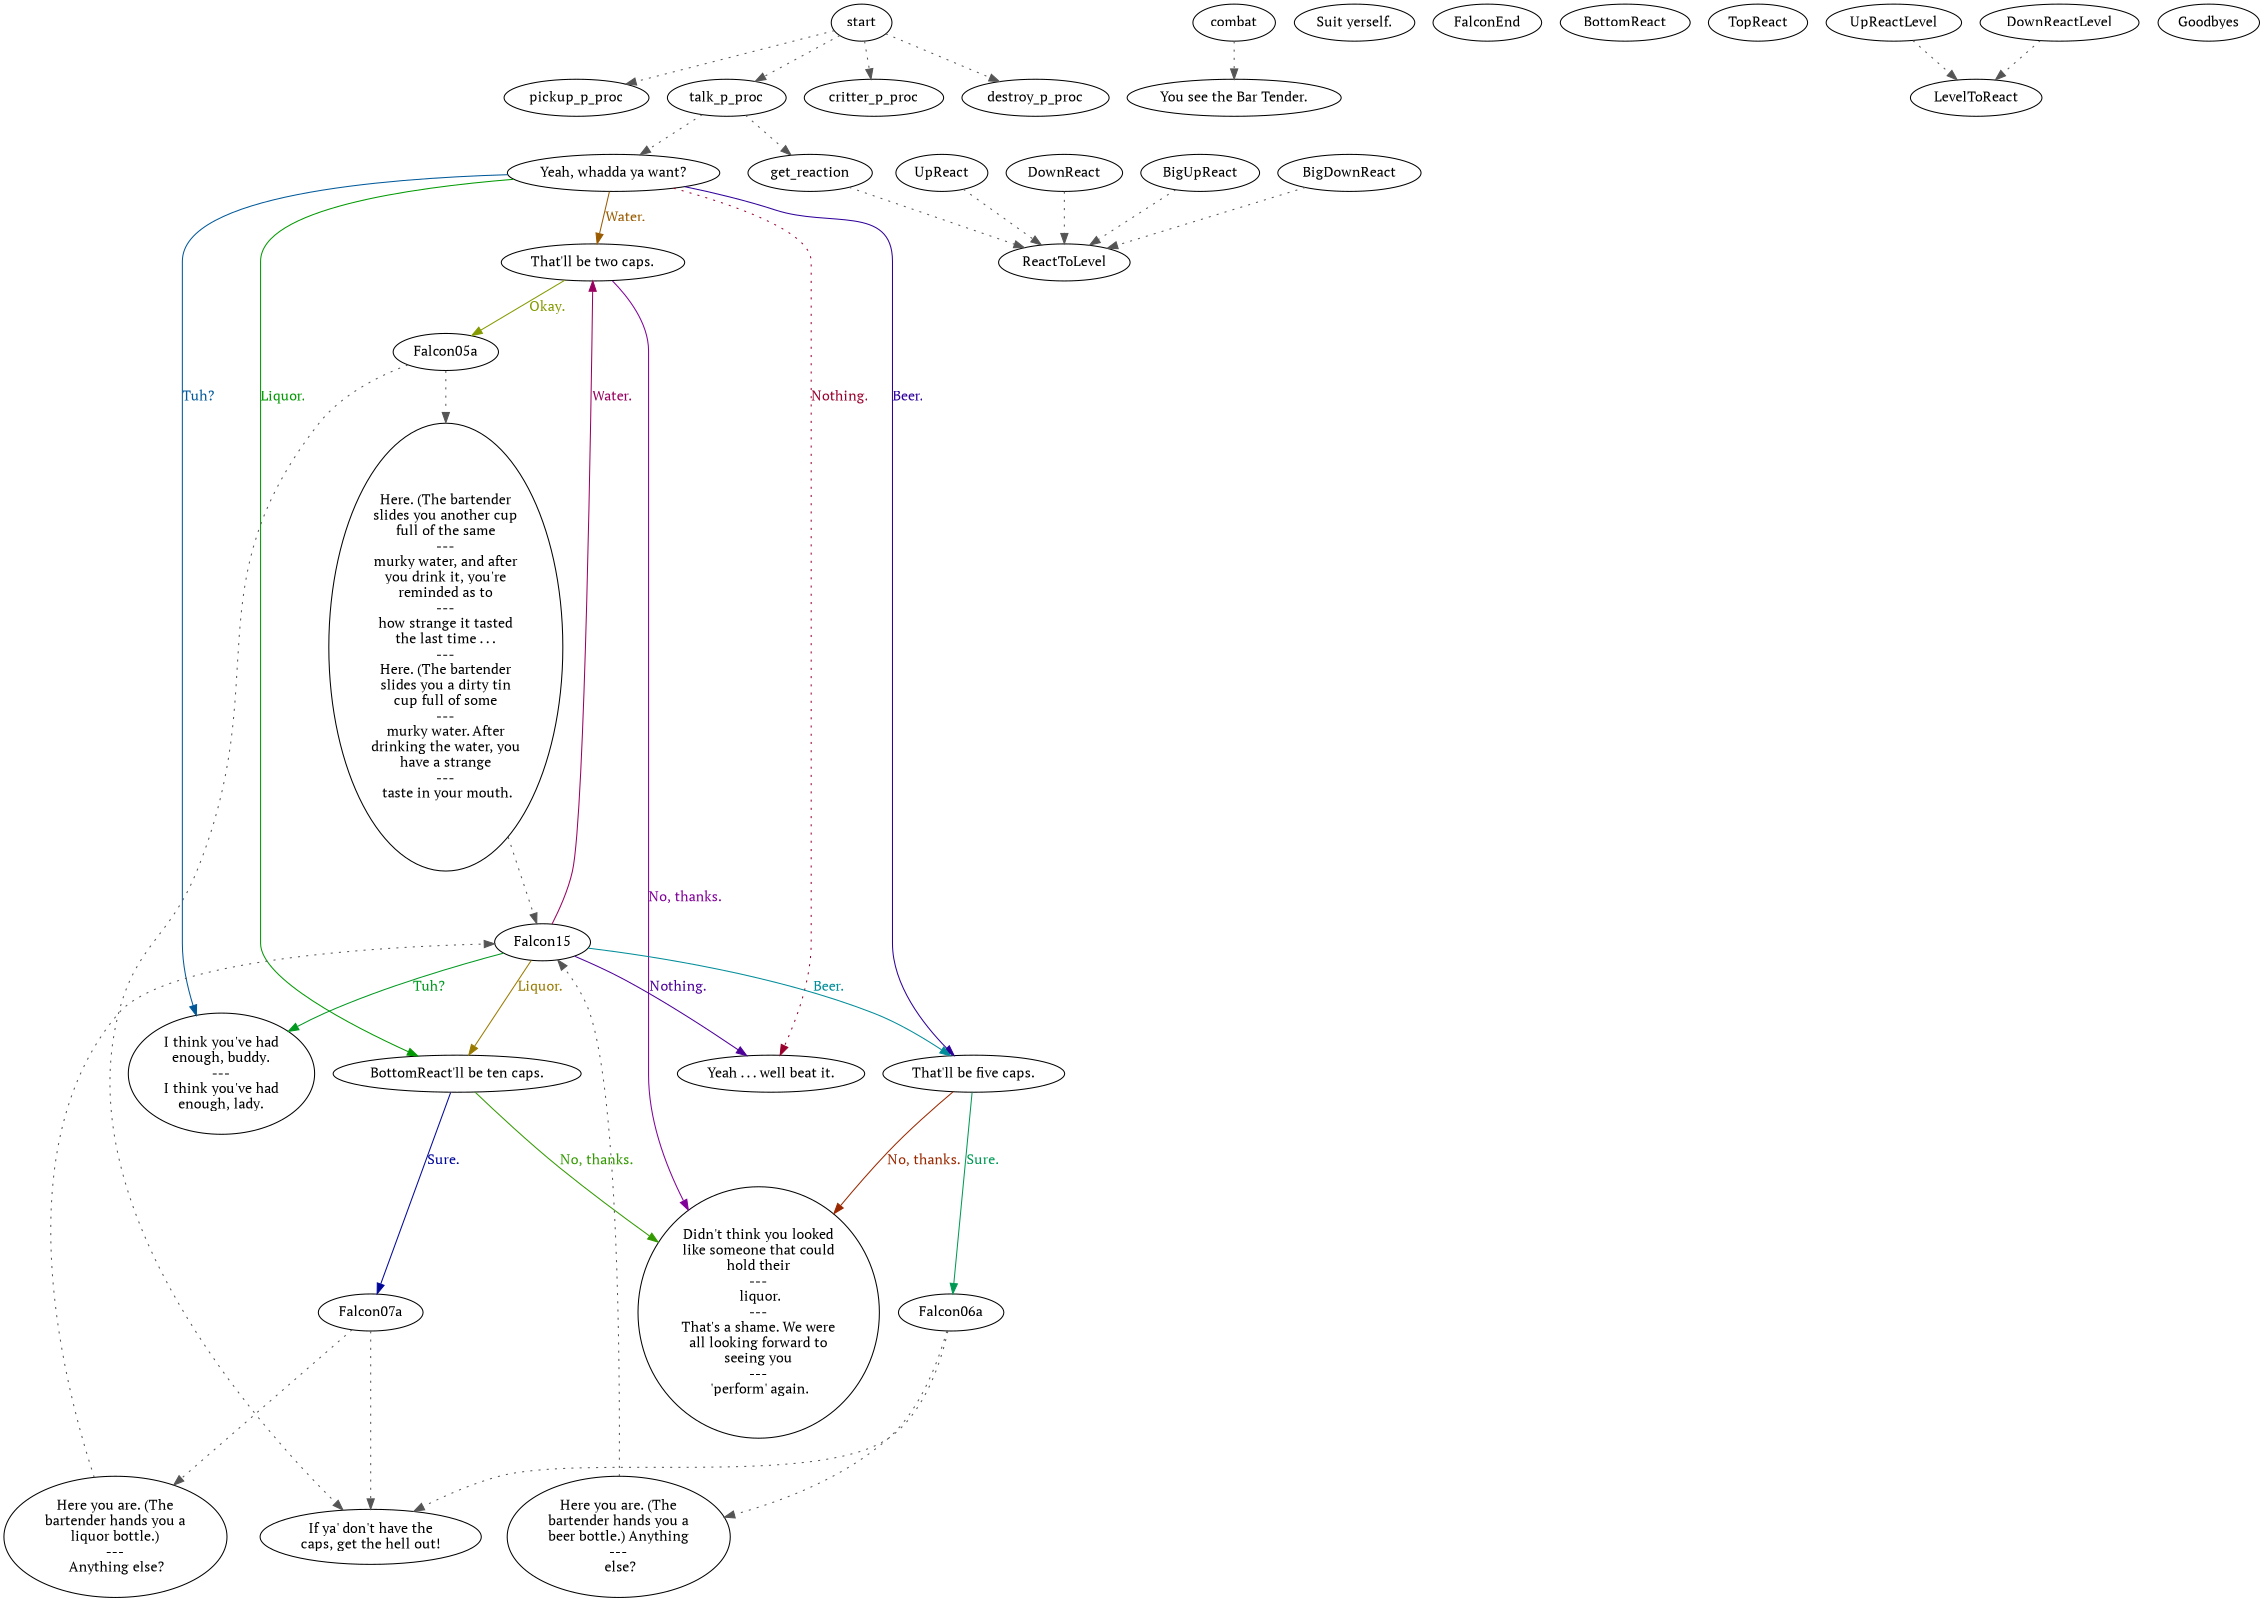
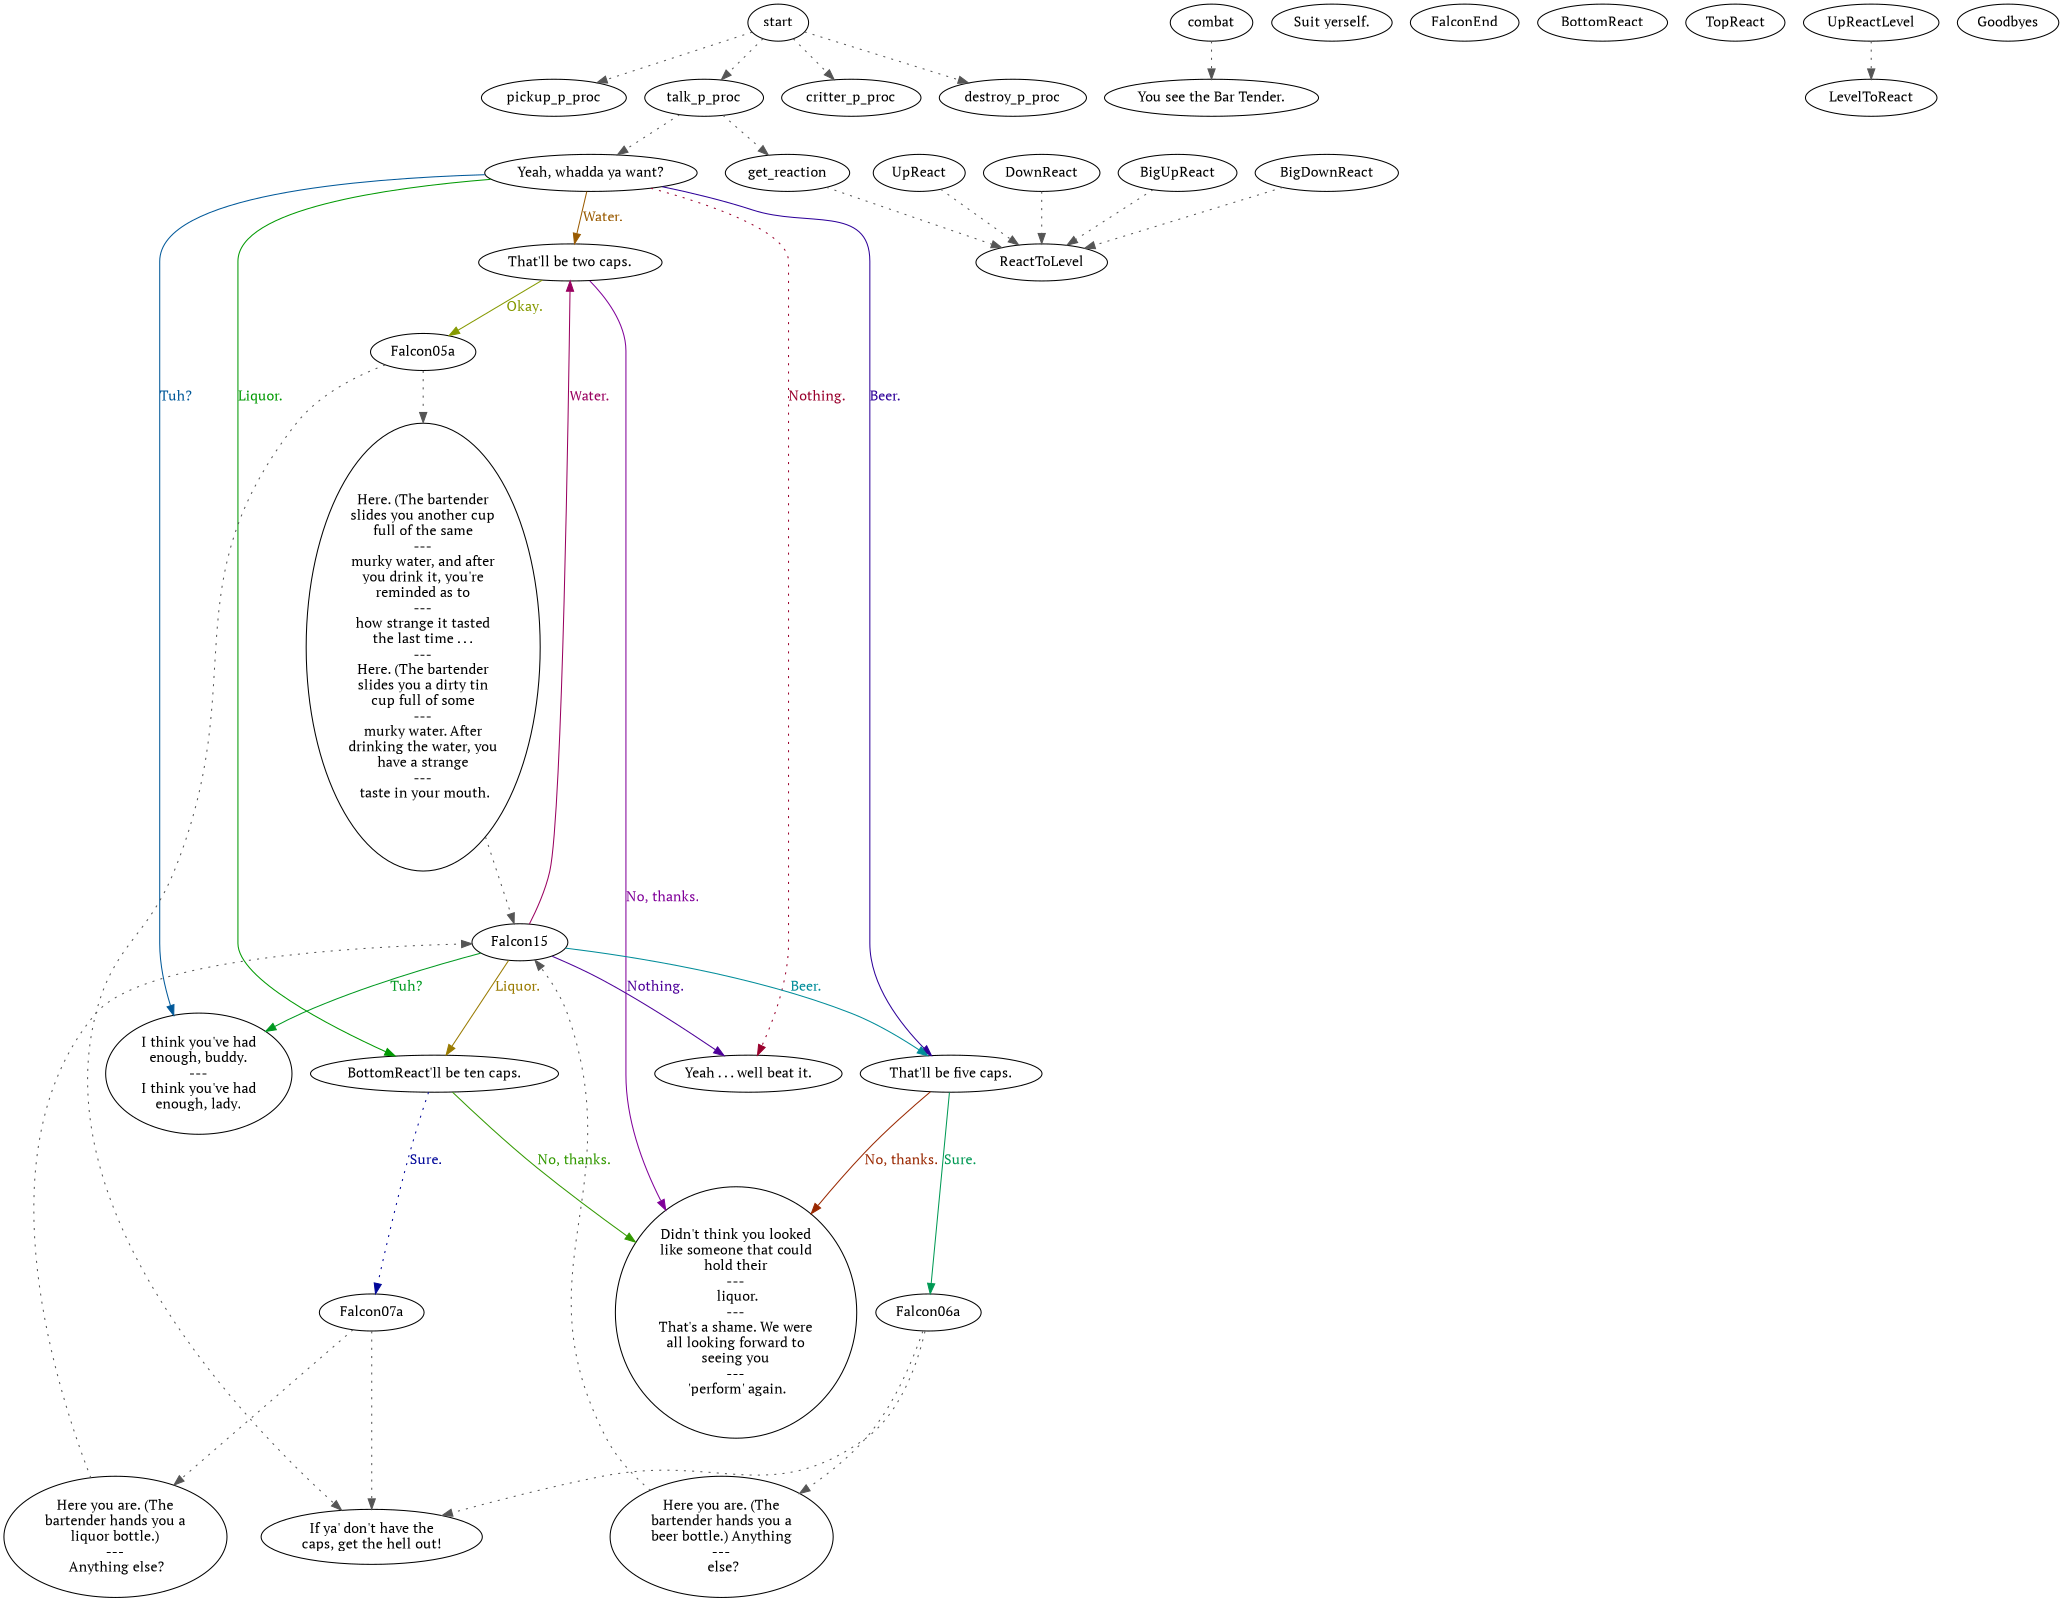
  digraph {
    fontname="PT Serif"
    node [color="#000000" fillcolor="#FFFFFF" fontname="PT Serif" style=filled]
    edge [color="#555555" fontname="PT Serif" style=dotted]
    start
    pickup_p_proc
    talk_p_proc
    critter_p_proc
    destroy_p_proc
    n6 [label="You see the Bar Tender."]
    get_reaction
    n8 [label="Yeah, whadda ya want?"]
    ReactToLevel
    n10 [label="That'll be two caps."]
    n11 [label="That'll be five caps."]
    n12 [label="BottomReact'll be ten caps."]
    n13 [label="Yeah . . . well beat it."]
    n14 [label="I think you've had\nenough, buddy.\n---\nI think you've had\nenough, lady."]
    combat
    Falcon05a
    n17 [label="Didn't think you looked\nlike someone that could\nhold their\n---\n liquor.\n---\nThat's a shame. We were\nall looking forward to\nseeing you\n---\n 'perform' again."]
    Falcon06a
    Falcon07a
    n20 [label="If ya' don't have the\ncaps, get the hell out!"]
    n21 [label="Here. (The bartender\nslides you another cup\nfull of the same\n---\nmurky water, and after\nyou drink it, you're\nreminded as to\n---\nhow strange it tasted\nthe last time . . .\n---\nHere. (The bartender\nslides you a dirty tin\ncup full of some\n---\nmurky water. After\ndrinking the water, you\nhave a strange\n---\n taste in your mouth."]
    n22 [label="Here you are. (The\nbartender hands you a\nbeer bottle.) Anything\n---\n else?"]
    n23 [label="Here you are. (The\nbartender hands you a\nliquor bottle.)\n---\n Anything else?"]
    n24 [label="Suit yerself."]
    Falcon15
    FalconEnd
    UpReact
    DownReact
    BottomReact
    TopReact
    BigUpReact
    BigDownReact
    UpReactLevel
    LevelToReact
-   DownReactLevel
    Goodbyes
    start -> pickup_p_proc
    start -> talk_p_proc
    start -> critter_p_proc
    start -> destroy_p_proc
    talk_p_proc -> get_reaction
    talk_p_proc -> n8
    get_reaction -> ReactToLevel
    n8 -> n10 [color="#995A00" fontcolor="#995A00" label="Water." style=""]
    n8 -> n11 [color="#2D0099" fontcolor="#2D0099" label="Beer." style=""]
    n8 -> n12 [color="#009901" fontcolor="#009901" label="Liquor." style=""]
    n8 -> n13 [color="#99002C" fontcolor="#99002C" label="Nothing."]
    n8 -> n14 [color="#005899" fontcolor="#005899" label="Tuh?" style=""]
    n10 -> Falcon05a [color="#859900" fontcolor="#859900" label="Okay." style=""]
    n10 -> n17 [color="#800099" fontcolor="#800099" label="No, thanks." style=""]
    n11 -> n17 [color="#992700" fontcolor="#992700" label="No, thanks." style=""]
    n11 -> Falcon06a [color="#009954" fontcolor="#009954" label="Sure." style=""]
    n12 -> n17 [color="#329900" fontcolor="#329900" label="No, thanks." style=""]
-   n12 -> Falcon07a [color="#000699" fontcolor="#000699" label="Sure." style=""]
+   n12 -> Falcon07a [color="#000699" fontcolor="#000699" label="Sure."]
    combat -> n6
    Falcon05a -> n20
    Falcon05a -> n21
    Falcon06a -> n20
    Falcon06a -> n22
    Falcon07a -> n20
    Falcon07a -> n23
    n21 -> Falcon15
    n22 -> Falcon15
    n23 -> Falcon15
    Falcon15 -> n10 [color="#99005F" fontcolor="#99005F" label="Water." style=""]
    Falcon15 -> n11 [color="#008C99" fontcolor="#008C99" label="Beer." style=""]
    Falcon15 -> n12 [color="#997A00" fontcolor="#997A00" label="Liquor." style=""]
    Falcon15 -> n13 [color="#4D0099" fontcolor="#4D0099" label="Nothing." style=""]
    Falcon15 -> n14 [color="#009920" fontcolor="#009920" label="Tuh?" style=""]
    UpReact -> ReactToLevel
    DownReact -> ReactToLevel
    BigUpReact -> ReactToLevel
    BigDownReact -> ReactToLevel
    UpReactLevel -> LevelToReact
-   DownReactLevel -> LevelToReact
  }
